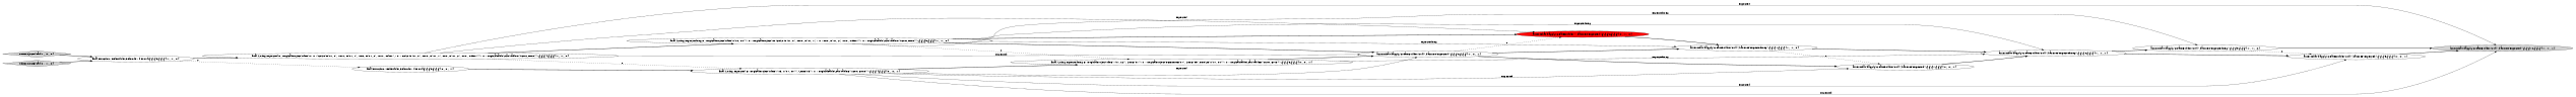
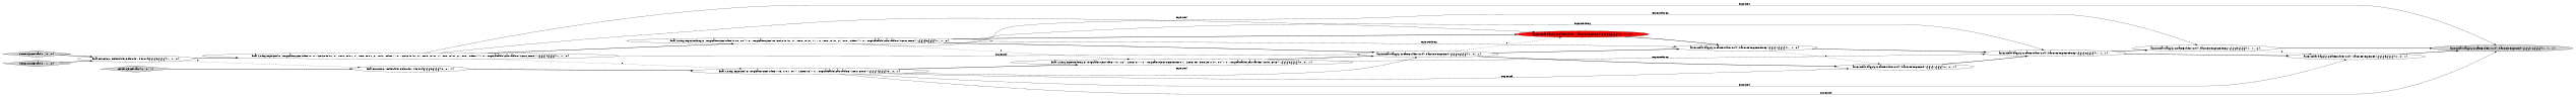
  digraph {
    rankdir=LR
    fontname="DejaVu Serif"
    node [fillcolor=white shape=ellipse style=filled fontname="DejaVu Serif"]
    edge [style=bold fontname="DejaVu Serif"]
    n1 [label="assertThat(f.apply(createBuilder(null)),hasTree(expected))@@@9@@@['0', '0', '1']"]
    n2 [fillcolor=lightgray label="assertThat(f.apply(createBuilder(null)),hasTree(expected))@@@10@@@['1', '1', '1']"]
    n3 [label="assertThat(f.apply(createBuilder(null)),hasTree(expected))@@@6@@@['1', '0', '1']"]
    n4 [label="assertThat(f.apply(createBuilder(null)),hasTree(expectedNeg))@@@7@@@['1', '1', '0']"]
    n5 [fillcolor=red label="assertThat(f.apply(createBuilder()),hasTree(expected))@@@6@@@['0', '1', '0']"]
    n6 [label="assertThat(f.apply(createBuilder(null)),hasTree(expected))@@@7@@@['0', '0', '1']"]
+   n7 [fillcolor=lightgray label="testProjectBloat2['0', '0', '1']" shape=diamond]
    n8 [label="final Function<RelBuilder,RelNode> f = null@@@3@@@['0', '0', '1']"]
    n9 [label="assertThat(f.apply(createBuilder(null)),hasTree(expectedNeg))@@@8@@@['1', '1', '1']"]
    n10 [label="final String expected = \"LogicalProject($f0=(+\" + \"(CASE(=($7, 0), 'zero', =($7, 1), 'one', =($7, 2), 'two', 'other'),\" + \" CASE(=($7, 0), 'zero', =($7, 1), 'one', =($7, 2), 'two', 'other'))()\" + \" LogicalTableScan(table=((scott, EMP(()\"@@@4@@@['1', '1', '0']"]
    n11 [label="final String expectedNeg = \"LogicalProject($f0=(+($0, $0)()\" + \" LogicalProject(v=(CASE(=($7, 0), 'zero', =($7, 1), \" + \"'one', =($7, 2), 'two', 'other')()\" + \" LogicalTableScan(table=((scott, EMP(()\"@@@5@@@['1', '1', '0']"]
    n12 [label="final String expected = \"LogicalProject($f0=(*($5, +($7, $0))(, SAL=($5()\" + \" LogicalTableScan(table=((scott, EMP(()\"@@@4@@@['0', '0', '1']"]
    n13 [label="assertThat(f.apply(createBuilder(null)),hasTree(expectedNeg))@@@9@@@['1', '1', '0']"]
    n14 [label="final String expectedNeg = \"LogicalProject($f0=(*($1, $2)(, SAL=($1()\" + \" LogicalProject(DEPTNO=($7(, SAL=($5(, PLUS=(+($7, $0)()\" + \" LogicalTableScan(table=((scott, EMP(()\"@@@5@@@['0', '0', '1']"]
    n15 [fillcolor=lightgray label="testProjectBloat['1', '0', '0']" shape=diamond]
    n16 [label="final Function<RelBuilder,RelNode> f = null@@@3@@@['1', '1', '0']"]
    n17 [fillcolor=lightgray label="testProjectBloat['0', '1', '0']" shape=diamond]
    n1 -> n2
    n3 -> n4
    n3 -> n5 [label=0 style=dashed]
    n3 -> n6
    n4 -> n6 [label=0 style=dashed]
    n4 -> n9
    n5 -> n4
    n6 -> n9
+   n7 -> n8
    n8 -> n12
    n9 -> n1
    n9 -> n13
    n10 -> n2 [label=expected style=solid]
    n10 -> n3 [label=expected style=solid]
    n10 -> n5 [label=expected style=solid]
    n10 -> n11
    n10 -> n12 [label=0 style=dashed]
    n11 -> n3
    n11 -> n4 [label=expectedNeg style=solid]
    n11 -> n5
    n11 -> n9 [label=expectedNeg style=solid]
    n11 -> n13 [label=expectedNeg style=solid]
    n11 -> n14 [label=0 style=dashed]
    n12 -> n1 [label=expected style=solid]
    n12 -> n2 [label=expected style=solid]
    n12 -> n3 [label=expected style=solid]
    n12 -> n6 [label=expected style=solid]
    n12 -> n14
    n13 -> n1 [label=0 style=dashed]
    n13 -> n2
    n14 -> n3
    n14 -> n9 [label=expectedNeg style=solid]
    n15 -> n16
    n16 -> n8 [label=0 style=dashed]
    n16 -> n10
    n17 -> n16
  }
